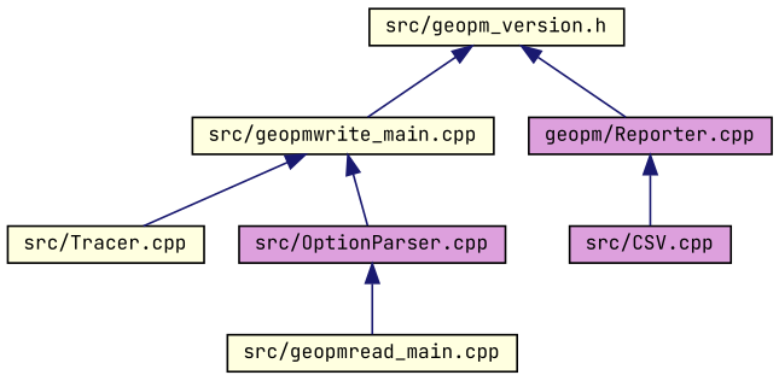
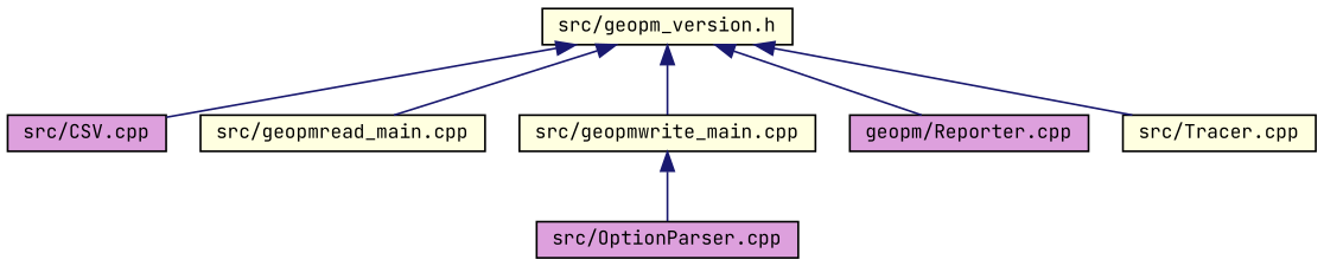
  digraph {
    fontname="JetBrains Mono"
    node [color=black fillcolor=lightyellow fontname="JetBrains Mono" fontsize=10 shape=record style=filled]
    edge [color=midnightblue dir=back fontname="JetBrains Mono" fontsize=10 labelfontname=Helvetica labelfontsize=10 style=solid]
    n1 [fontcolor=black height=0.2 label="src/geopm_version.h" width=0.4]
    n2 [fillcolor=plum height=0.2 label="src/CSV.cpp" width=0.4]
    n3 [height=0.2 label="src/geopmread_main.cpp" width=0.4]
    n4 [height=0.2 label="src/geopmwrite_main.cpp" width=0.4]
    n5 [fillcolor=plum height=0.2 label="geopm/Reporter.cpp" width=0.4]
    n6 [height=0.2 label="src/Tracer.cpp" width=0.4]
    n7 [fillcolor=plum height=0.2 label="src/OptionParser.cpp" width=0.4]
-   n5 -> n2
-   n7 -> n3
+   n1 -> n2
+   n1 -> n3
    n1 -> n4
    n1 -> n5
-   n4 -> n6
+   n1 -> n6
    n4 -> n7
  }
